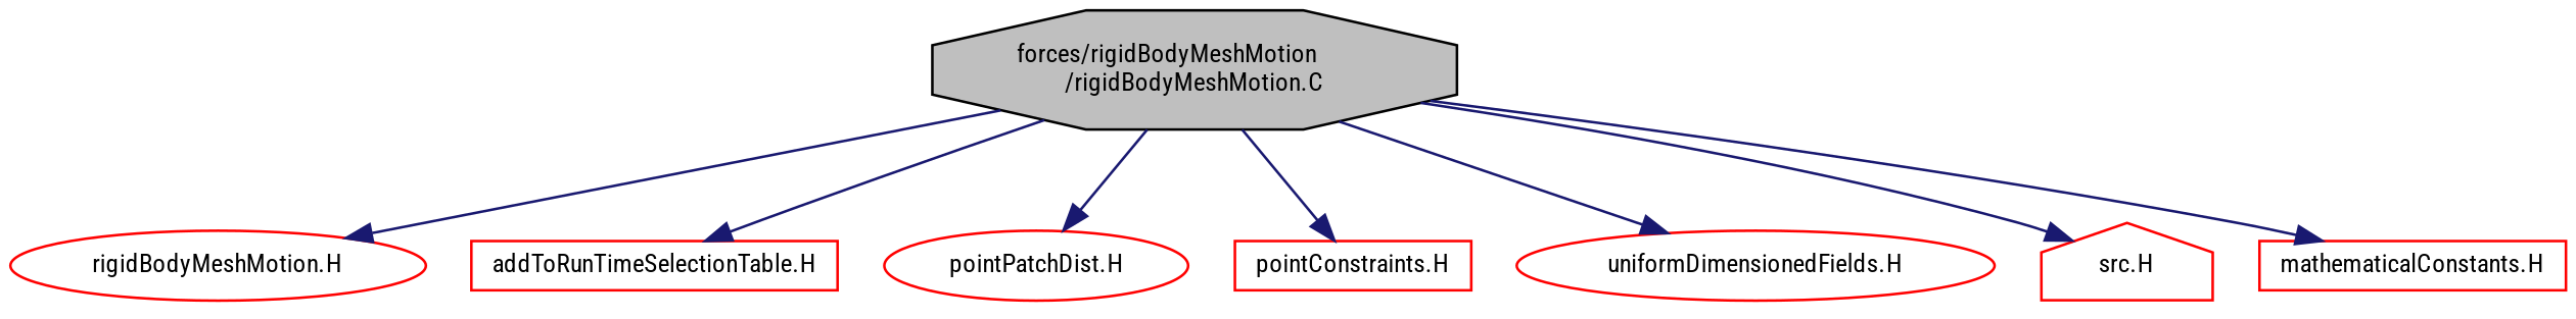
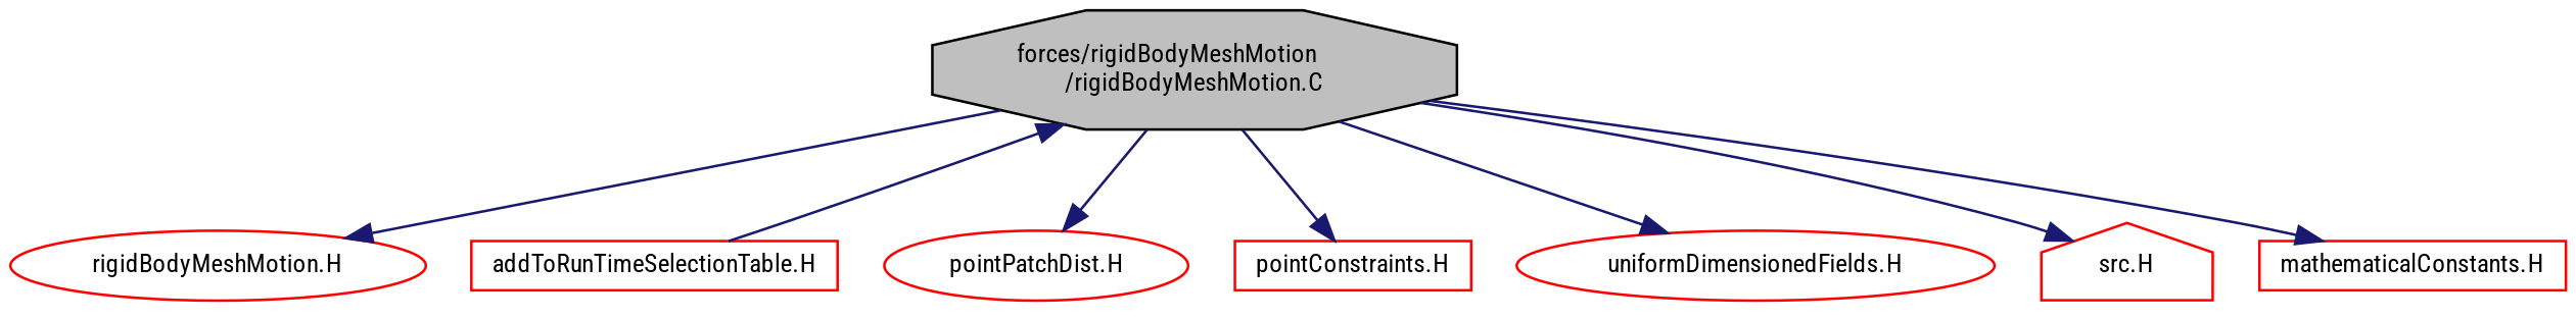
  digraph {
    fontname="Roboto Condensed"
    node [color=red fontname="Roboto Condensed" fontsize=10 shape=ellipse]
    edge [color=midnightblue fontname="Roboto Condensed" fontsize=10 labelfontname=Helvetica labelfontsize=10 style=solid]
    n1 [color=black fillcolor=grey75 fontcolor=black height=0.2 label="forces/rigidBodyMeshMotion\l/rigidBodyMeshMotion.C" shape=octagon style=filled width=0.4]
    n2 [height=0.2 label="rigidBodyMeshMotion.H" width=0.4]
    n3 [height=0.2 label="addToRunTimeSelectionTable.H" shape=box width=0.4]
    n4 [height=0.2 label="pointPatchDist.H" width=0.4]
    n5 [height=0.2 label="pointConstraints.H" shape=box width=0.4]
    n6 [height=0.2 label="uniformDimensionedFields.H" width=0.4]
    n7 [height=0.2 label="src.H" shape=house width=0.4]
    n8 [height=0.2 label="mathematicalConstants.H" shape=box width=0.4]
    n1 -> n2
-   n1 -> n3
+   n3 -> n1
    n1 -> n4
    n1 -> n5
    n1 -> n6
    n1 -> n7
    n1 -> n8
  }
